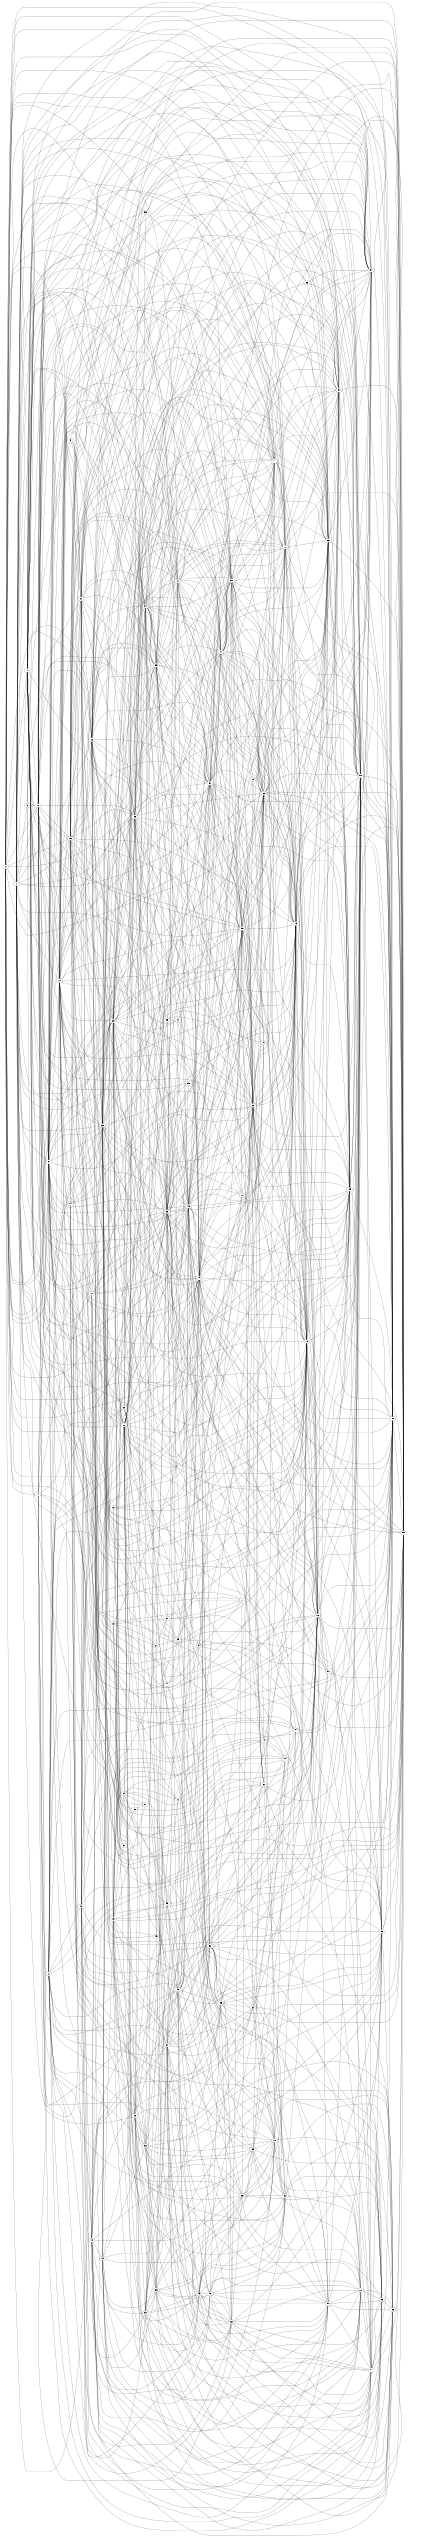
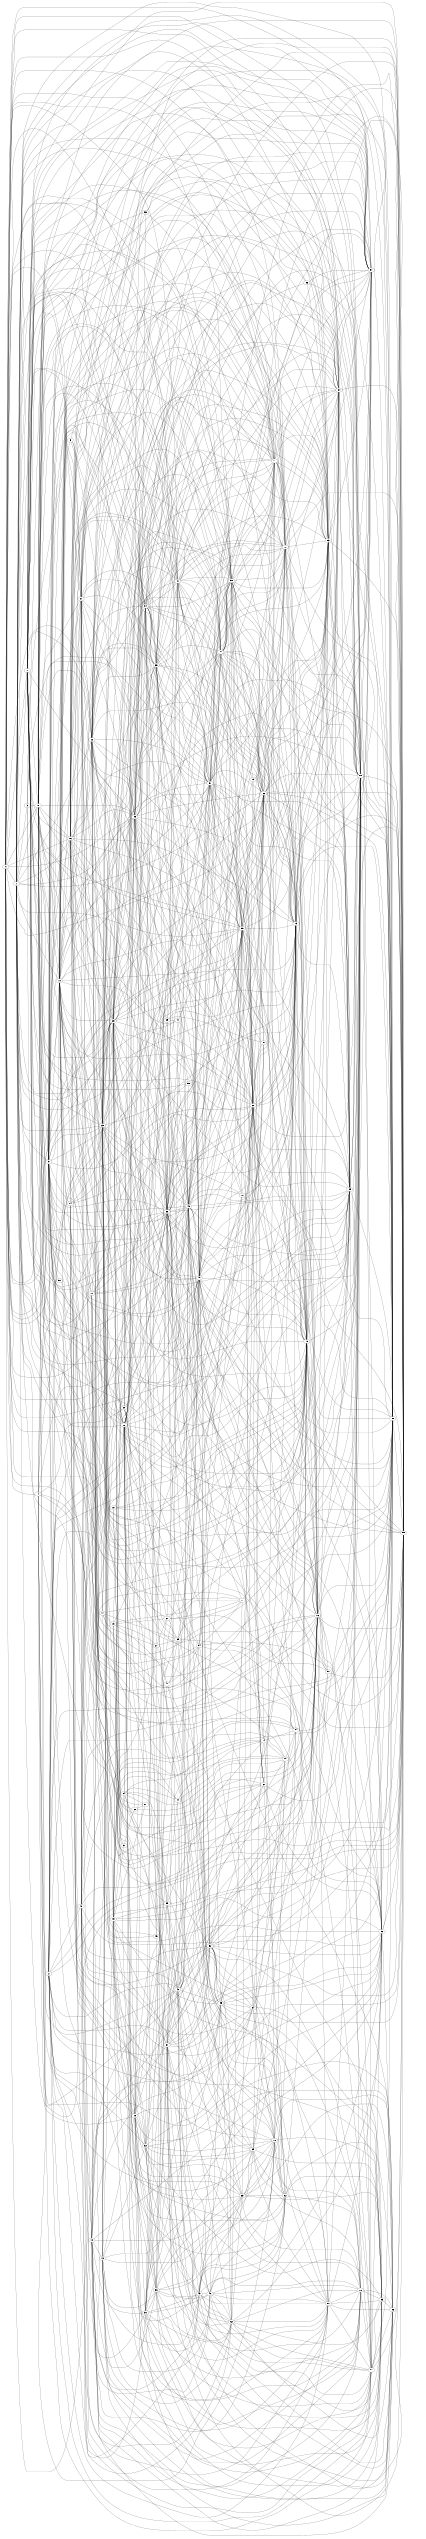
  digraph {
    rankdir=LR
    edge [arrowhead=both]
    0
    1
    4
    7
    8
    9
    10
    16
    21
    22
    23
    25
    33
    34
    35
    38
    47
    51
    54
    55
    58
    59
    60
    66
    71
    72
    73
    75
    83
    84
    85
    88
    97
    57
    3
    11
    26
    41
    48
    49
    61
    76
    98
    99
    28
    42
    92
    20
    31
    40
    52
    70
    78
    77
    87
    53
    29
    14
+   50
    63
    64
    17
    68
    39
    80
    91
    89
    69
    94
    45
    67
    90
    56
    65
    74
    79
    62
    86
    6
    95
    32
    15
    30
    37
    82
    36
    43
    46
    93
    96
    27
    19
    81
    44
    24
    2
    5
    12
    13
    18
    0 -> 1
    0 -> 4
    0 -> 7
    0 -> 8
    0 -> 9
    0 -> 10
    0 -> 16
    0 -> 21
    0 -> 22
    0 -> 23
    0 -> 25
    0 -> 33
    0 -> 34
    0 -> 35
    0 -> 38
    0 -> 47
    0 -> 51
    0 -> 54
    0 -> 55
    0 -> 58
    0 -> 59
    0 -> 60
    0 -> 66
    0 -> 71
    0 -> 72
    0 -> 73
    0 -> 75
    0 -> 83
    0 -> 84
    0 -> 85
    0 -> 88
    0 -> 97
    1 -> 7
    1 -> 8
    1 -> 9
    1 -> 10
    1 -> 16
    1 -> 21
    1 -> 22
    1 -> 23
    1 -> 25
    1 -> 33
    1 -> 34
    1 -> 35
    1 -> 38
    1 -> 47
    1 -> 58
    1 -> 59
    1 -> 60
    1 -> 66
    1 -> 71
    1 -> 72
    1 -> 73
    1 -> 75
    1 -> 83
    1 -> 84
    1 -> 85
    1 -> 88
-   1 -> 53
+   1 -> 97
    1 -> 57
    1 -> 3
    1 -> 11
    1 -> 26
    1 -> 41
    1 -> 48
    1 -> 49
    1 -> 61
    1 -> 76
    1 -> 98
    1 -> 99
    4 -> 9
    4 -> 23
    4 -> 59
    4 -> 73
    4 -> 28
    4 -> 42
    4 -> 92
    4 -> 20
    4 -> 31
    4 -> 40
    4 -> 52
    4 -> 70
    4 -> 78
    7 -> 8
    7 -> 9
    7 -> 10
    7 -> 16
    7 -> 21
    7 -> 22
    7 -> 23
    7 -> 25
    7 -> 33
    7 -> 34
    7 -> 35
    7 -> 38
    7 -> 47
    7 -> 51
    7 -> 58
    7 -> 59
    7 -> 60
    7 -> 66
    7 -> 71
    7 -> 72
    7 -> 73
    7 -> 75
    7 -> 83
    7 -> 84
    7 -> 85
    7 -> 88
    7 -> 97
    7 -> 26
    7 -> 48
    7 -> 49
    7 -> 76
    7 -> 98
    7 -> 99
    7 -> 77
    8 -> 9
    8 -> 10
    8 -> 16
    8 -> 21
    8 -> 22
    8 -> 23
    8 -> 25
    8 -> 33
    8 -> 34
    8 -> 35
    8 -> 38
    8 -> 47
    8 -> 51
    8 -> 59
    8 -> 60
    8 -> 66
    8 -> 71
    8 -> 72
    8 -> 73
    8 -> 75
    8 -> 83
    8 -> 84
    8 -> 85
    8 -> 88
    8 -> 97
    8 -> 57
    8 -> 48
    8 -> 49
    8 -> 98
    8 -> 99
    8 -> 20
    8 -> 70
    8 -> 78
    8 -> 87
    8 -> 53
    8 -> 29
    9 -> 10
    9 -> 16
    9 -> 21
    9 -> 23
    9 -> 25
    9 -> 33
    9 -> 34
    9 -> 35
    9 -> 38
    9 -> 47
    9 -> 51
    9 -> 54
    9 -> 58
    9 -> 60
    9 -> 66
    9 -> 71
    9 -> 72
    9 -> 73
    9 -> 75
    9 -> 83
    9 -> 84
    9 -> 85
    9 -> 88
    9 -> 97
    9 -> 57
    9 -> 11
    9 -> 26
    9 -> 48
    9 -> 49
    9 -> 61
    9 -> 76
    9 -> 98
    9 -> 99
    9 -> 14
+   9 -> 50
    9 -> 63
    9 -> 64
    10 -> 16
    10 -> 21
    10 -> 22
    10 -> 23
    10 -> 25
    10 -> 33
    10 -> 34
    10 -> 35
    10 -> 38
    10 -> 47
    10 -> 51
    10 -> 58
    10 -> 59
    10 -> 66
    10 -> 71
+   10 -> 72
    10 -> 73
    10 -> 83
    10 -> 84
    10 -> 85
    10 -> 88
    10 -> 97
    10 -> 57
    10 -> 11
    10 -> 26
    10 -> 41
    10 -> 48
    10 -> 49
    10 -> 61
    10 -> 76
    10 -> 98
    10 -> 99
    10 -> 52
    10 -> 17
    10 -> 68
    16 -> 21
    16 -> 22
    16 -> 23
    16 -> 25
    16 -> 33
    16 -> 34
    16 -> 35
    16 -> 38
    16 -> 47
    16 -> 51
    16 -> 58
    16 -> 59
    16 -> 60
    16 -> 71
    16 -> 72
    16 -> 73
    16 -> 75
    16 -> 83
    16 -> 84
    16 -> 85
    16 -> 88
    16 -> 97
    16 -> 57
    16 -> 26
    16 -> 48
    16 -> 49
    16 -> 76
    16 -> 98
    16 -> 99
    16 -> 78
    16 -> 29
    16 -> 39
    21 -> 22
    21 -> 23
    21 -> 25
    21 -> 33
    21 -> 34
    21 -> 35
    21 -> 38
    21 -> 47
    21 -> 51
    21 -> 58
    21 -> 59
    21 -> 60
    21 -> 66
    21 -> 72
    21 -> 73
    21 -> 75
    21 -> 83
    21 -> 84
    21 -> 85
    21 -> 88
    21 -> 97
    21 -> 57
    21 -> 64
    21 -> 80
    22 -> 23
    22 -> 25
    22 -> 33
    22 -> 34
    22 -> 35
    22 -> 38
    22 -> 47
    22 -> 51
    22 -> 58
    22 -> 59
    22 -> 60
    22 -> 66
    22 -> 71
    22 -> 73
    22 -> 75
    22 -> 83
    22 -> 84
    22 -> 85
    22 -> 88
    22 -> 97
    22 -> 57
    22 -> 26
    22 -> 48
    22 -> 49
    22 -> 76
    22 -> 98
    22 -> 99
    22 -> 91
    22 -> 89
    22 -> 69
    23 -> 25
    23 -> 33
    23 -> 34
    23 -> 35
    23 -> 38
    23 -> 47
    23 -> 51
    23 -> 54
    23 -> 58
    23 -> 59
    23 -> 60
    23 -> 66
    23 -> 71
    23 -> 72
    23 -> 75
    23 -> 83
    23 -> 84
    23 -> 85
    23 -> 88
    23 -> 97
    23 -> 57
    23 -> 26
    23 -> 48
    23 -> 49
    23 -> 61
    23 -> 76
    23 -> 98
    23 -> 99
    23 -> 64
    23 -> 94
    23 -> 45
    25 -> 33
    25 -> 34
    25 -> 35
    25 -> 38
    25 -> 47
    25 -> 51
    25 -> 55
    25 -> 58
    25 -> 59
    25 -> 60
    25 -> 66
    25 -> 71
    25 -> 72
    25 -> 73
    25 -> 83
    25 -> 84
    25 -> 85
    25 -> 88
    25 -> 97
    25 -> 57
    25 -> 26
    25 -> 48
    25 -> 49
    25 -> 76
    25 -> 98
    25 -> 99
    25 -> 42
    25 -> 92
    25 -> 52
    25 -> 67
    25 -> 90
    33 -> 34
    33 -> 35
    33 -> 38
    33 -> 47
    33 -> 51
    33 -> 58
    33 -> 59
    33 -> 60
    33 -> 66
    33 -> 71
    33 -> 72
    33 -> 73
    33 -> 75
    33 -> 84
    33 -> 85
    33 -> 88
    33 -> 97
    33 -> 57
    33 -> 48
    33 -> 49
    33 -> 76
    33 -> 98
    33 -> 99
    33 -> 70
    33 -> 56
    33 -> 65
    34 -> 35
    34 -> 38
    34 -> 47
    34 -> 51
    34 -> 58
    34 -> 59
    34 -> 60
    34 -> 66
    34 -> 71
    34 -> 72
    34 -> 73
    34 -> 75
    34 -> 83
    34 -> 85
    34 -> 88
    34 -> 97
    34 -> 57
    34 -> 48
    34 -> 49
    34 -> 98
    34 -> 99
    34 -> 45
    34 -> 74
    35 -> 38
    35 -> 47
    35 -> 51
    35 -> 58
    35 -> 59
    35 -> 60
    35 -> 66
    35 -> 71
    35 -> 72
    35 -> 73
    35 -> 75
    35 -> 83
    35 -> 84
    35 -> 88
    35 -> 97
    35 -> 57
    35 -> 41
    35 -> 48
    35 -> 49
    35 -> 76
    35 -> 98
    35 -> 99
    38 -> 47
    38 -> 51
    38 -> 55
    38 -> 58
    38 -> 59
    38 -> 60
    38 -> 66
    38 -> 71
    38 -> 72
    38 -> 73
    38 -> 75
    38 -> 83
    38 -> 84
    38 -> 85
    38 -> 97
    38 -> 57
    38 -> 48
    38 -> 49
    38 -> 76
    38 -> 98
    38 -> 99
    38 -> 42
    38 -> 92
    38 -> 52
    38 -> 77
    38 -> 80
    38 -> 74
    47 -> 51
    47 -> 58
    47 -> 59
    47 -> 60
    47 -> 66
    47 -> 71
    47 -> 72
    47 -> 73
    47 -> 75
    47 -> 83
    47 -> 84
    47 -> 85
    47 -> 88
    47 -> 57
    47 -> 48
    47 -> 79
    51 -> 58
    51 -> 59
    51 -> 60
    51 -> 66
    51 -> 71
    51 -> 72
    51 -> 73
    51 -> 75
    51 -> 83
    51 -> 84
    51 -> 85
    51 -> 88
    51 -> 97
    51 -> 57
    51 -> 61
    51 -> 76
    51 -> 98
    51 -> 99
    51 -> 91
    54 -> 59
    54 -> 73
    54 -> 92
    54 -> 70
    54 -> 78
    54 -> 77
    54 -> 90
    55 -> 75
    55 -> 88
    55 -> 76
    55 -> 98
    55 -> 99
    55 -> 92
    55 -> 87
    55 -> 64
    55 -> 80
    55 -> 62
    58 -> 59
    58 -> 60
    58 -> 66
    58 -> 71
    58 -> 72
    58 -> 73
    58 -> 75
    58 -> 83
    58 -> 84
    58 -> 85
    58 -> 88
    58 -> 97
    58 -> 98
    58 -> 99
    58 -> 70
    58 -> 79
    59 -> 60
    59 -> 66
    59 -> 71
    59 -> 72
    59 -> 73
    59 -> 75
    59 -> 84
    59 -> 85
    59 -> 88
    59 -> 97
    59 -> 61
    59 -> 76
    59 -> 98
    59 -> 99
    59 -> 64
    60 -> 66
    60 -> 71
    60 -> 72
    60 -> 73
    60 -> 75
    60 -> 83
    60 -> 84
    60 -> 85
    60 -> 88
    60 -> 97
    60 -> 61
    60 -> 76
    60 -> 98
    60 -> 99
    60 -> 91
    60 -> 94
    66 -> 71
    66 -> 72
    66 -> 73
    66 -> 75
    66 -> 83
    66 -> 84
    66 -> 85
    66 -> 88
    66 -> 97
    66 -> 76
    66 -> 98
    66 -> 99
    71 -> 72
    71 -> 73
    71 -> 75
    71 -> 83
    71 -> 84
    71 -> 85
    71 -> 88
    71 -> 97
    72 -> 73
    72 -> 75
    72 -> 83
    72 -> 84
    72 -> 85
    72 -> 88
    72 -> 97
    72 -> 76
    72 -> 98
    72 -> 99
    73 -> 75
    73 -> 83
    73 -> 84
    73 -> 85
    73 -> 88
    73 -> 97
    73 -> 76
    73 -> 98
    73 -> 99
    75 -> 10
    75 -> 83
    75 -> 84
    75 -> 85
    75 -> 88
    75 -> 97
    75 -> 76
    75 -> 98
    75 -> 99
    75 -> 92
    83 -> 84
    83 -> 85
    83 -> 88
    83 -> 97
    83 -> 98
    83 -> 99
    84 -> 85
    84 -> 88
    84 -> 97
    84 -> 98
    84 -> 99
    85 -> 88
    85 -> 97
    85 -> 98
    85 -> 99
    85 -> 86
    88 -> 97
    88 -> 98
    88 -> 99
    88 -> 92
    57 -> 58
    57 -> 59
    57 -> 60
    57 -> 66
    57 -> 71
    57 -> 72
    57 -> 73
    57 -> 75
    57 -> 83
    57 -> 84
    57 -> 85
    57 -> 88
    57 -> 97
    57 -> 76
    57 -> 98
    57 -> 99
    3 -> 8
    3 -> 51
    3 -> 94
    3 -> 56
    3 -> 6
    3 -> 95
    11 -> 23
    11 -> 51
    11 -> 59
    11 -> 60
    11 -> 73
    11 -> 48
    11 -> 98
    11 -> 92
    11 -> 86
    11 -> 32
    11 -> 15
    26 -> 33
    26 -> 35
    26 -> 38
    26 -> 51
    26 -> 55
    26 -> 59
    26 -> 60
    26 -> 66
    26 -> 72
    26 -> 73
    26 -> 75
    26 -> 83
    26 -> 85
    26 -> 88
    26 -> 57
    26 -> 48
    26 -> 49
    26 -> 98
    26 -> 99
    26 -> 42
    26 -> 92
    26 -> 52
    26 -> 87
    26 -> 68
    26 -> 39
    26 -> 80
    26 -> 30
    26 -> 37
    41 -> 60
    41 -> 79
    41 -> 95
    48 -> 51
    48 -> 55
    48 -> 58
    48 -> 59
    48 -> 60
    48 -> 66
    48 -> 72
    48 -> 73
    48 -> 75
    48 -> 83
    48 -> 84
    48 -> 85
    48 -> 88
    48 -> 57
    48 -> 49
    48 -> 61
    48 -> 76
    48 -> 99
    48 -> 92
    48 -> 52
    48 -> 70
    48 -> 87
    49 -> 51
    49 -> 55
    49 -> 58
    49 -> 59
    49 -> 60
    49 -> 66
    49 -> 72
    49 -> 73
    49 -> 75
    49 -> 83
    49 -> 84
    49 -> 85
    49 -> 88
    49 -> 57
    49 -> 76
    49 -> 98
    49 -> 92
    49 -> 52
    49 -> 87
    49 -> 90
    61 -> 73
    61 -> 98
    61 -> 92
    61 -> 82
    76 -> 83
    76 -> 85
    76 -> 88
    76 -> 98
    76 -> 99
    76 -> 92
    76 -> 87
    76 -> 80
    76 -> 90
    98 -> 99
    28 -> 54
    28 -> 58
    28 -> 53
    28 -> 63
    28 -> 64
    28 -> 39
    28 -> 89
    28 -> 65
    28 -> 74
    28 -> 86
    28 -> 32
    28 -> 82
    28 -> 36
    28 -> 43
    28 -> 46
    28 -> 93
    28 -> 96
    42 -> 54
    42 -> 55
    42 -> 75
    42 -> 88
    42 -> 48
    42 -> 49
    42 -> 76
    42 -> 98
    42 -> 99
    42 -> 52
    42 -> 87
    42 -> 80
    42 -> 62
    42 -> 46
    42 -> 96
    92 -> 98
    92 -> 99
    92 -> 96
    20 -> 33
    20 -> 54
    20 -> 58
    20 -> 83
    20 -> 48
    20 -> 63
    20 -> 69
    20 -> 96
    31 -> 68
    40 -> 54
    40 -> 49
    40 -> 69
    40 -> 82
    40 -> 93
    52 -> 55
    52 -> 60
    52 -> 75
    52 -> 88
    52 -> 61
    52 -> 76
    52 -> 98
    52 -> 99
    52 -> 92
    52 -> 87
    52 -> 64
    52 -> 80
    52 -> 62
    52 -> 82
    70 -> 83
    70 -> 98
    78 -> 89
    78 -> 86
    78 -> 82
    78 -> 93
    78 -> 96
    77 -> 88
    87 -> 98
    87 -> 99
    87 -> 92
    87 -> 93
    87 -> 96
    53 -> 58
    53 -> 98
    53 -> 56
    29 -> 47
    29 -> 58
    29 -> 59
    29 -> 41
    29 -> 63
    29 -> 80
    29 -> 91
    14 -> 21
    14 -> 23
    14 -> 59
    14 -> 60
    14 -> 71
    14 -> 73
    14 -> 28
    14 -> 78
    14 -> 32
    14 -> 43
    14 -> 93
+   50 -> 67
    63 -> 78
    63 -> 94
    63 -> 65
    63 -> 79
    63 -> 86
    63 -> 82
    63 -> 93
    63 -> 96
    64 -> 71
    64 -> 73
    64 -> 75
    64 -> 78
    64 -> 82
    64 -> 93
    17 -> 25
    17 -> 77
    17 -> 69
    17 -> 94
    17 -> 45
    17 -> 95
    17 -> 27
    17 -> 19
    68 -> 76
    68 -> 81
    39 -> 42
    39 -> 78
    39 -> 94
    39 -> 65
    39 -> 74
    39 -> 44
    80 -> 88
    80 -> 92
    80 -> 87
    80 -> 86
    80 -> 93
    80 -> 96
    89 -> 94
    69 -> 73
    69 -> 70
    69 -> 77
    69 -> 90
    69 -> 86
    94 -> 98
    45 -> 67
    45 -> 62
    67 -> 75
    67 -> 99
    67 -> 77
    67 -> 69
    67 -> 95
    90 -> 99
    56 -> 83
    56 -> 97
    56 -> 87
    65 -> 83
    65 -> 78
    65 -> 80
    65 -> 89
    65 -> 94
    65 -> 74
    65 -> 86
    65 -> 82
    65 -> 93
    74 -> 84
    74 -> 78
    74 -> 89
    74 -> 94
    79 -> 97
    79 -> 91
    62 -> 92
    62 -> 77
    62 -> 87
    62 -> 63
    62 -> 80
    62 -> 86
    62 -> 93
    62 -> 96
    86 -> 87
    86 -> 93
    86 -> 96
    6 -> 21
    6 -> 33
    6 -> 51
    6 -> 53
    32 -> 71
    32 -> 61
    32 -> 40
    32 -> 52
    32 -> 78
    32 -> 63
    32 -> 64
    32 -> 65
    32 -> 86
    32 -> 36
    32 -> 43
    32 -> 46
    32 -> 93
    32 -> 96
    15 -> 33
    15 -> 66
    15 -> 99
    15 -> 28
    15 -> 92
    15 -> 31
    15 -> 78
    15 -> 63
    15 -> 39
    15 -> 89
    15 -> 94
    15 -> 74
    15 -> 86
    15 -> 32
    15 -> 82
    15 -> 36
    15 -> 43
    15 -> 93
    15 -> 81
    15 -> 44
    15 -> 24
    30 -> 38
    30 -> 55
    30 -> 66
    30 -> 76
    30 -> 42
    30 -> 92
    30 -> 52
    30 -> 87
    30 -> 62
    30 -> 86
    30 -> 37
    30 -> 36
    30 -> 43
    30 -> 46
    30 -> 93
    30 -> 96
    37 -> 55
    37 -> 88
    37 -> 41
    37 -> 48
    37 -> 49
    37 -> 76
    37 -> 98
    37 -> 99
    37 -> 42
    37 -> 92
    37 -> 52
    37 -> 80
    37 -> 91
    37 -> 62
    37 -> 86
    37 -> 43
    37 -> 46
    37 -> 93
    37 -> 96
    82 -> 90
    82 -> 86
    82 -> 93
    82 -> 96
    36 -> 78
    36 -> 87
    36 -> 63
    36 -> 39
    36 -> 80
    36 -> 69
    36 -> 65
    36 -> 62
    36 -> 37
    36 -> 82
    36 -> 43
    36 -> 46
    36 -> 93
    36 -> 96
    43 -> 78
    43 -> 87
    43 -> 63
    43 -> 64
    43 -> 80
    43 -> 89
    43 -> 65
    43 -> 62
    43 -> 86
    43 -> 82
    43 -> 46
    43 -> 96
    46 -> 55
    46 -> 92
    46 -> 78
    46 -> 87
    46 -> 63
    46 -> 80
    46 -> 62
    46 -> 86
    46 -> 82
    46 -> 93
    93 -> 96
    27 -> 38
    27 -> 89
    27 -> 69
    27 -> 67
    27 -> 62
    19 -> 20
    19 -> 40
    19 -> 70
    19 -> 77
    19 -> 67
    19 -> 90
    19 -> 82
    19 -> 36
    19 -> 27
    44 -> 89
    44 -> 65
    44 -> 74
    24 -> 34
    24 -> 51
    24 -> 28
    24 -> 78
    24 -> 39
    24 -> 89
    24 -> 94
    24 -> 65
    24 -> 81
    24 -> 44
    2 -> 10
    2 -> 25
    2 -> 38
    2 -> 55
    2 -> 60
    2 -> 75
    2 -> 88
    2 -> 26
    2 -> 48
    2 -> 49
    2 -> 76
    2 -> 98
    2 -> 99
    2 -> 28
    2 -> 42
    2 -> 92
    2 -> 87
    2 -> 80
    2 -> 62
    2 -> 32
    2 -> 30
    2 -> 37
    2 -> 5
    2 -> 12
    5 -> 25
    5 -> 38
    5 -> 72
    5 -> 75
    5 -> 88
    5 -> 26
    5 -> 48
    5 -> 49
    5 -> 76
    5 -> 98
    5 -> 99
    5 -> 42
    5 -> 92
    5 -> 52
    5 -> 87
    5 -> 80
    5 -> 62
    5 -> 30
    5 -> 37
    5 -> 44
    5 -> 12
    12 -> 55
    12 -> 85
    12 -> 42
    12 -> 92
    12 -> 52
    12 -> 87
    12 -> 63
    12 -> 80
    12 -> 91
    12 -> 86
    12 -> 30
    12 -> 37
    12 -> 36
    12 -> 43
    12 -> 46
    12 -> 93
    12 -> 96
    12 -> 27
    12 -> 13
    13 -> 38
    13 -> 71
    13 -> 84
    13 -> 28
    13 -> 78
    13 -> 29
    13 -> 65
    13 -> 62
    13 -> 86
    13 -> 32
    13 -> 15
    13 -> 82
    13 -> 36
    13 -> 43
    13 -> 46
    13 -> 93
    13 -> 96
    18 -> 75
    18 -> 85
    18 -> 26
    18 -> 31
    18 -> 91
    18 -> 81
  }
